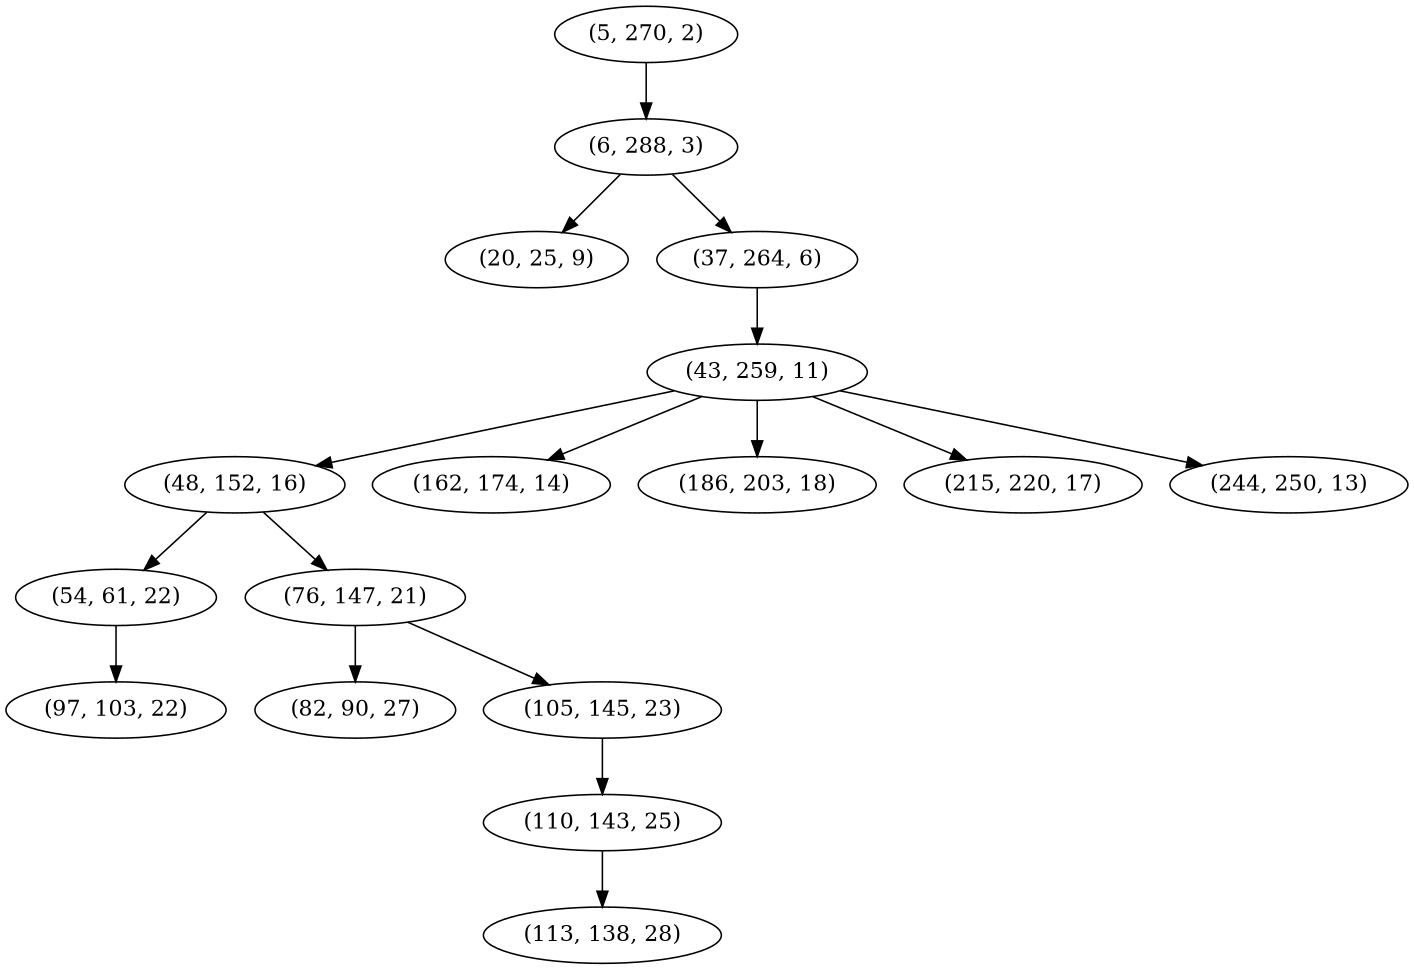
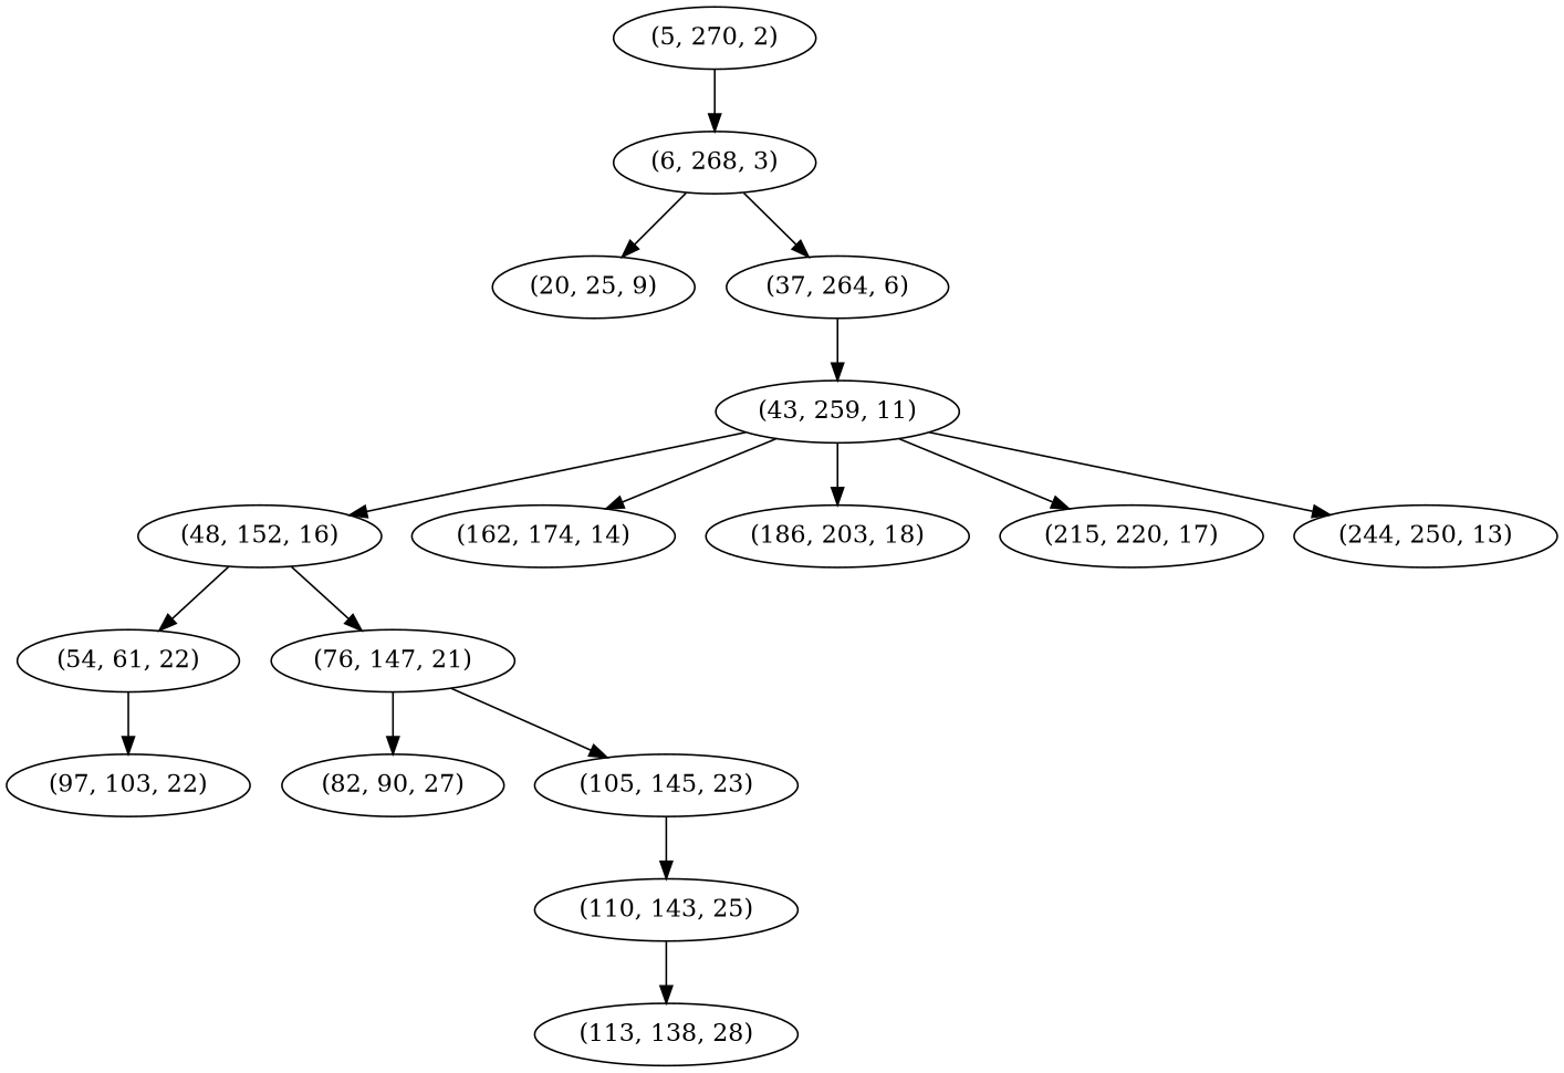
  digraph {
    "(5, 270, 2)"
-   "(6, 268, 3)" [label="(6, 288, 3)"]
+   "(6, 268, 3)"
    "(20, 25, 9)"
    "(37, 264, 6)"
    "(43, 259, 11)"
    "(48, 152, 16)"
    "(162, 174, 14)"
    "(186, 203, 18)"
    "(215, 220, 17)"
    "(244, 250, 13)"
    "(54, 61, 22)"
    "(76, 147, 21)"
    "(97, 103, 22)"
    "(82, 90, 27)"
    "(105, 145, 23)"
    "(110, 143, 25)"
    "(113, 138, 28)"
    "(5, 270, 2)" -> "(6, 268, 3)"
    "(6, 268, 3)" -> "(20, 25, 9)"
    "(6, 268, 3)" -> "(37, 264, 6)"
    "(37, 264, 6)" -> "(43, 259, 11)"
    "(43, 259, 11)" -> "(48, 152, 16)"
    "(43, 259, 11)" -> "(162, 174, 14)"
    "(43, 259, 11)" -> "(186, 203, 18)"
    "(43, 259, 11)" -> "(215, 220, 17)"
    "(43, 259, 11)" -> "(244, 250, 13)"
    "(48, 152, 16)" -> "(54, 61, 22)"
    "(48, 152, 16)" -> "(76, 147, 21)"
    "(54, 61, 22)" -> "(97, 103, 22)"
    "(76, 147, 21)" -> "(82, 90, 27)"
    "(76, 147, 21)" -> "(105, 145, 23)"
    "(105, 145, 23)" -> "(110, 143, 25)"
    "(110, 143, 25)" -> "(113, 138, 28)"
  }
